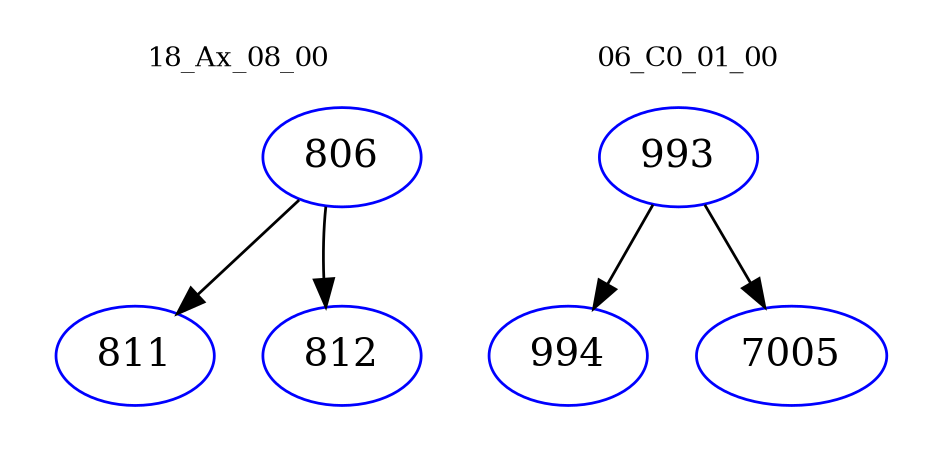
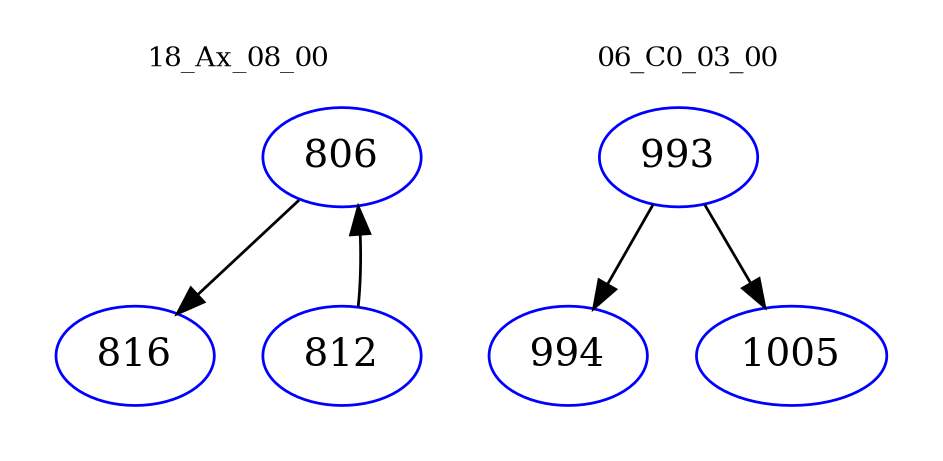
  digraph {
    node [color=blue]
    edge [color=black]
    n1 [label=806]
-   n2 [label=811]
+   n2 [label=816]
    n3 [label=812]
    n4 [label=993]
    n5 [label=994]
-   n6 [label=7005]
+   n6 [label=1005]
    subgraph cluster_1 {
      color=white
      fontsize=10
      label="18_Ax_08_00"
      n1
      n2
      n3
    }
    subgraph cluster_2 {
      color=white
      fontsize=10
-     label="06_C0_01_00"
+     label="06_C0_03_00"
      n4
      n5
      n6
    }
    n1 -> n2
-   n1 -> n3
+   n3 -> n1
    n4 -> n5
    n4 -> n6
  }
